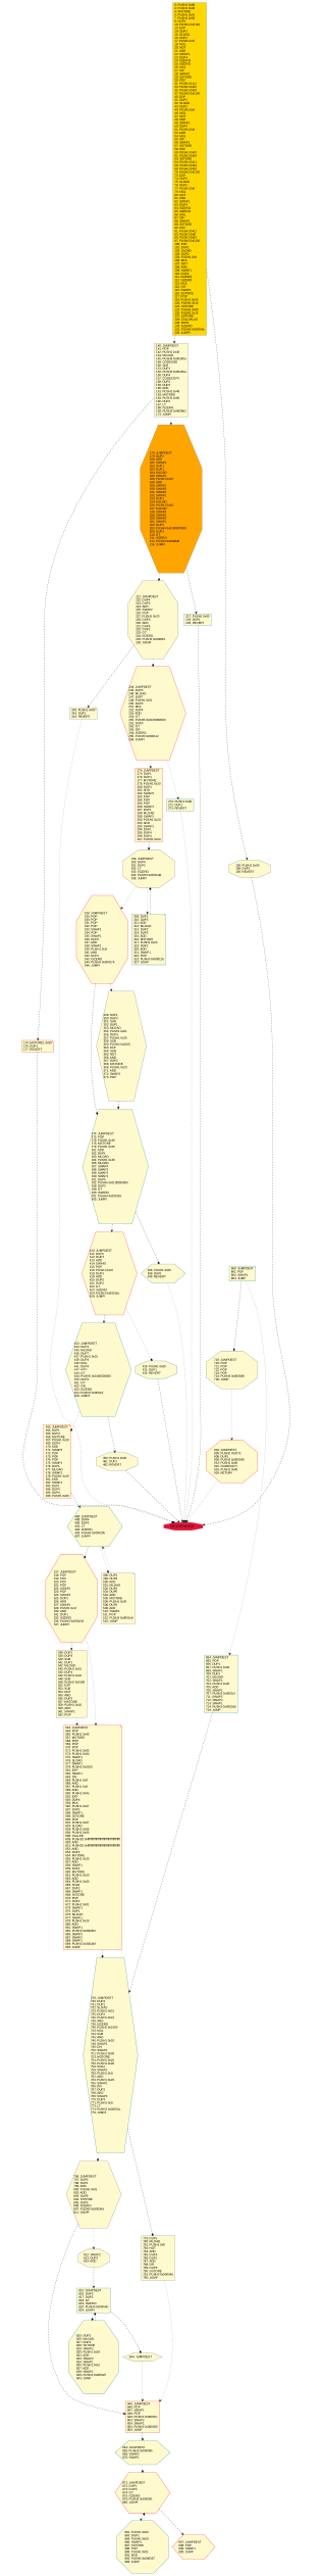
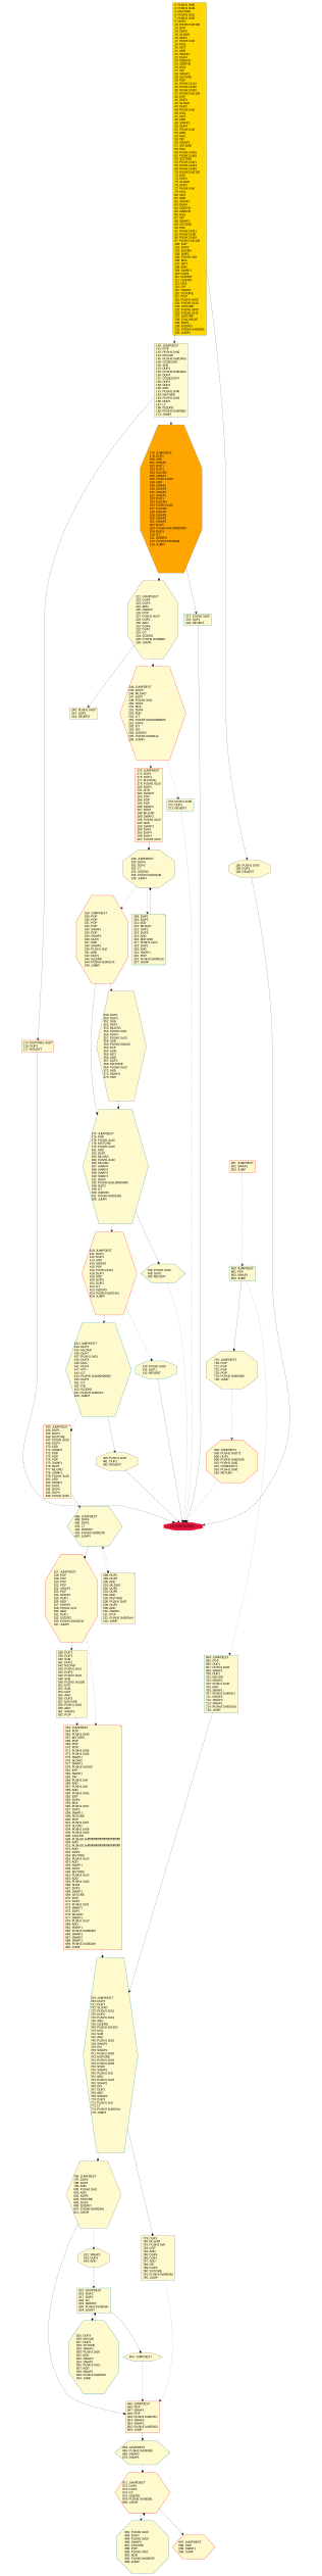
  digraph {
    rankdir=UD
    node [color=gray40 fillcolor=lemonchiffon fontcolor=black fontname=arial shape=octagon style=filled]
    edge [arrowhead=vee style=dashed]
    n1 [color=teal label="488: JUMPDEST\l489: DUP4\l490: DUP2\l491: LT\l492: ISZERO\l493: PUSH3 0x000205\l497: JUMPI\l" shape=hexagon]
    n2 [color=red label="517: JUMPDEST\l518: POP\l519: POP\l520: POP\l521: POP\l522: SWAP1\l523: POP\l524: SWAP1\l525: DUP2\l526: ADD\l527: SWAP1\l528: PUSH1 0x1f\l530: AND\l531: DUP1\l532: ISZERO\l533: PUSH3 0x000233\l537: JUMPI\l"]
    n3 [label="498: DUP1\l499: DUP3\l500: ADD\l501: MLOAD\l502: DUP2\l503: DUP5\l504: ADD\l505: MSTORE\l506: PUSH1 0x20\l508: DUP2\l509: ADD\l510: SWAP1\l511: POP\l512: PUSH3 0x0001e8\l516: JUMP\l" shape=note]
    n4 [label="538: DUP1\l539: DUP3\l540: SUB\l541: DUP1\l542: MLOAD\l543: PUSH1 0x01\l545: DUP4\l546: PUSH1 0x20\l548: SUB\l549: PUSH2 0x0100\l552: EXP\l553: SUB\l554: NOT\l555: AND\l556: DUP2\l557: MSTORE\l558: PUSH1 0x20\l560: ADD\l561: SWAP2\l562: POP\l" shape=box]
    n5 [color=red label="563: JUMPDEST\l564: POP\l565: PUSH1 0x40\l567: MSTORE\l568: POP\l569: POP\l570: POP\l571: PUSH1 0x05\l573: PUSH1 0x00\l575: SWAP1\l576: SLOAD\l577: SWAP1\l578: PUSH2 0x0100\l581: EXP\l582: SWAP1\l583: DIV\l584: PUSH1 0xff\l586: AND\l587: PUSH1 0xff\l589: AND\l590: PUSH1 0x0a\l592: EXP\l593: DUP4\l594: MUL\l595: PUSH1 0x07\l597: DUP2\l598: SWAP1\l599: SSTORE\l600: POP\l601: PUSH1 0x07\l603: SLOAD\l604: PUSH1 0x09\l606: PUSH1 0x00\l608: CALLER\l609: PUSH20 0xffffffffffffffffffffffffffffffffffffffff\l630: AND\l631: PUSH20 0xffffffffffffffffffffffffffffffffffffffff\l652: AND\l653: DUP2\l654: MSTORE\l655: PUSH1 0x20\l657: ADD\l658: SWAP1\l659: DUP2\l660: MSTORE\l661: PUSH1 0x20\l663: ADD\l664: PUSH1 0x00\l666: SHA3\l667: DUP2\l668: SWAP1\l669: SSTORE\l670: POP\l671: DUP2\l672: PUSH1 0x01\l674: SWAP1\l675: DUP1\l676: MLOAD\l677: SWAP1\l678: PUSH1 0x20\l680: ADD\l681: SWAP1\l682: PUSH3 0x0002b6\l686: SWAP3\l687: SWAP2\l688: SWAP1\l689: PUSH3 0x0002d9\l693: JUMP\l" shape=note]
    n6 [label="844: JUMPDEST\l" shape=hexagon]
    n7 [color=red label="845: JUMPDEST\l846: POP\l847: SWAP1\l848: POP\l849: PUSH3 0x00035c\l853: SWAP2\l854: SWAP1\l855: PUSH3 0x000360\l859: JUMP\l" shape=box]
    n8 [color=teal label="864: JUMPDEST\l865: PUSH3 0x000385\l869: SWAP2\l870: SWAP1\l" shape=hexagon]
    n9 [label="719: JUMPDEST\l720: POP\l721: POP\l722: POP\l723: POP\l724: PUSH3 0x000388\l728: JUMP\l"]
    n10 [color=red label="904: JUMPDEST\l905: PUSH2 0x2072\l908: DUP1\l909: PUSH3 0x000398\l913: PUSH1 0x00\l915: CODECOPY\l916: PUSH1 0x00\l918: RETURN\l"]
    n11 [color=red fillcolor=crimson label="919: EXIT BLOCK\l"]
    n12 [color=teal label="825: DUP3\l826: MLOAD\l827: DUP3\l828: SSTORE\l829: SWAP2\l830: PUSH1 0x20\l832: ADD\l833: SWAP2\l834: SWAP1\l835: PUSH1 0x01\l837: ADD\l838: SWAP1\l839: PUSH3 0x00032f\l843: JUMP\l"]
    n13 [color=teal label="815: JUMPDEST\l816: DUP3\l817: DUP2\l818: GT\l819: ISZERO\l820: PUSH3 0x00034c\l824: JUMPI\l" shape=box]
    n14 [color=teal label="881: PUSH1 0x00\l883: DUP2\l884: PUSH1 0x00\l886: SWAP1\l887: SSTORE\l888: POP\l889: PUSH1 0x01\l891: ADD\l892: PUSH3 0x000367\l896: JUMP\l"]
    n15 [color=red label="871: JUMPDEST\l872: DUP1\l873: DUP3\l874: GT\l875: ISZERO\l876: PUSH3 0x000381\l880: JUMPI\l" shape=hexagon]
    n16 [color=red label="897: JUMPDEST\l898: POP\l899: SWAP1\l900: JUMP\l" shape=hexagon]
    n17 [color=teal label="729: JUMPDEST\l730: DUP3\l731: DUP1\l732: SLOAD\l733: PUSH1 0x01\l735: DUP2\l736: PUSH1 0x01\l738: AND\l739: ISZERO\l740: PUSH2 0x0100\l743: MUL\l744: SUB\l745: AND\l746: PUSH1 0x02\l748: SWAP1\l749: DIV\l750: SWAP1\l751: PUSH1 0x00\l753: MSTORE\l754: PUSH1 0x20\l756: PUSH1 0x00\l758: SHA3\l759: SWAP1\l760: PUSH1 0x1f\l762: ADD\l763: PUSH1 0x20\l765: SWAP1\l766: DIV\l767: DUP2\l768: ADD\l769: SWAP3\l770: DUP3\l771: PUSH1 0x1f\l773: LT\l774: PUSH3 0x00031c\l778: JUMPI\l" shape=hexagon]
    n18 [color=red label="328: JUMPDEST\l329: POP\l330: POP\l331: POP\l332: POP\l333: SWAP1\l334: POP\l335: SWAP1\l336: DUP2\l337: ADD\l338: SWAP1\l339: PUSH1 0x1f\l341: AND\l342: DUP1\l343: ISZERO\l344: PUSH3 0x000176\l348: JUMPI\l"]
    n19 [label="349: DUP1\l350: DUP3\l351: SUB\l352: DUP1\l353: MLOAD\l354: PUSH1 0x01\l356: DUP4\l357: PUSH1 0x20\l359: SUB\l360: PUSH2 0x0100\l363: EXP\l364: SUB\l365: NOT\l366: AND\l367: DUP2\l368: MSTORE\l369: PUSH1 0x20\l371: ADD\l372: SWAP2\l373: POP\l" shape=hexagon]
    n20 [color=teal label="374: JUMPDEST\l375: POP\l376: PUSH1 0x40\l378: MSTORE\l379: PUSH1 0x20\l381: ADD\l382: DUP1\l383: MLOAD\l384: PUSH1 0x40\l386: MLOAD\l387: SWAP4\l388: SWAP3\l389: SWAP2\l390: SWAP1\l391: DUP5\l392: PUSH5 0x0100000000\l398: DUP3\l399: GT\l400: ISZERO\l401: PUSH3 0x00019a\l405: JUMPI\l" shape=hexagon]
    n21 [color=red label="410: JUMPDEST\l411: DUP4\l412: DUP3\l413: ADD\l414: SWAP2\l415: POP\l416: PUSH1 0x20\l418: DUP3\l419: ADD\l420: DUP6\l421: DUP2\l422: GT\l423: ISZERO\l424: PUSH3 0x0001b1\l428: JUMPI\l" shape=hexagon]
    n22 [color=teal label="406: PUSH1 0x00\l408: DUP1\l409: REVERT\l" shape=hexagon]
    n23 [color=teal label="694: JUMPDEST\l695: POP\l696: DUP1\l697: PUSH1 0x03\l699: SWAP1\l700: DUP1\l701: MLOAD\l702: SWAP1\l703: PUSH1 0x20\l705: ADD\l706: SWAP1\l707: PUSH3 0x0002cf\l711: SWAP3\l712: SWAP2\l713: SWAP1\l714: PUSH3 0x0002d9\l718: JUMP\l" shape=box]
    n24 [label="796: JUMPDEST\l797: DUP3\l798: DUP1\l799: ADD\l800: PUSH1 0x01\l802: ADD\l803: DUP6\l804: SSTORE\l805: DUP3\l806: ISZERO\l807: PUSH3 0x00034d\l811: JUMPI\l" shape=hexagon]
    n25 [label="779: DUP1\l780: MLOAD\l781: PUSH1 0xff\l783: NOT\l784: AND\l785: DUP4\l786: DUP1\l787: ADD\l788: OR\l789: DUP6\l790: SSTORE\l791: PUSH3 0x00034d\l795: JUMP\l" shape=box]
    n26 [color=teal label="429: PUSH1 0x00\l431: DUP1\l432: REVERT\l"]
    n27 [color=teal label="860: JUMPDEST\l861: POP\l862: SWAP1\l863: JUMP\l" shape=box]
    n28 [color=red label="174: MSTORE1 0x00\l176: DUP1\l177: REVERT\l" shape=note]
    n29 [label="240: PUSH1 0x00\l242: DUP1\l243: REVERT\l" shape=note]
+   n30 [color=red label="901: JUMPDEST\l902: SWAP1\l903: JUMP\l" shape=box]
    n31 [label="140: JUMPDEST\l141: POP\l142: PUSH1 0x40\l144: MLOAD\l145: PUSH3 0x00240a\l149: CODESIZE\l150: SUB\l151: DUP1\l152: PUSH3 0x00240a\l156: DUP4\l157: CODECOPY\l158: DUP2\l159: DUP2\l160: ADD\l161: PUSH1 0x40\l163: MSTORE\l164: PUSH1 0x60\l166: DUP2\l167: LT\l168: ISZERO\l169: PUSH3 0x0000b2\l173: JUMPI\l" shape=box]
    n32 [fillcolor=orange label="178: JUMPDEST\l179: DUP2\l180: ADD\l181: SWAP1\l182: DUP1\l183: DUP1\l184: MLOAD\l185: SWAP1\l186: PUSH1 0x20\l188: ADD\l189: SWAP1\l190: SWAP3\l191: SWAP2\l192: SWAP1\l193: DUP1\l194: MLOAD\l195: PUSH1 0x40\l197: MLOAD\l198: SWAP4\l199: SWAP3\l200: SWAP2\l201: SWAP1\l202: DUP5\l203: PUSH5 0x0100000000\l209: DUP3\l210: GT\l211: ISZERO\l212: PUSH3 0x0000dd\l216: JUMPI\l"]
    n33 [label="221: JUMPDEST\l222: DUP4\l223: DUP3\l224: ADD\l225: SWAP2\l226: POP\l227: PUSH1 0x20\l229: DUP3\l230: ADD\l231: DUP6\l232: DUP2\l233: GT\l234: ISZERO\l235: PUSH3 0x0000f4\l239: JUMPI\l"]
    n34 [color=teal label="217: PUSH1 0x00\l219: DUP1\l220: REVERT\l" shape=box]
    n35 [color=red label="244: JUMPDEST\l245: DUP3\l246: MLOAD\l247: DUP7\l248: PUSH1 0x01\l250: DUP3\l251: MUL\l252: DUP4\l253: ADD\l254: GT\l255: PUSH5 0x0100000000\l261: DUP3\l262: GT\l263: OR\l264: ISZERO\l265: PUSH3 0x000112\l269: JUMPI\l" shape=hexagon]
    n36 [label="812: SWAP2\l813: DUP3\l814: ADD\l"]
    n37 [color=teal label="433: JUMPDEST\l434: DUP3\l435: MLOAD\l436: DUP7\l437: PUSH1 0x01\l439: DUP3\l440: MUL\l441: DUP4\l442: ADD\l443: GT\l444: PUSH5 0x0100000000\l450: DUP3\l451: GT\l452: OR\l453: ISZERO\l454: PUSH3 0x0001cf\l458: JUMPI\l" shape=hexagon]
    n38 [color=teal label="270: PUSH1 0x00\l272: DUP1\l273: REVERT\l" shape=box]
    n39 [color=red label="274: JUMPDEST\l275: DUP1\l276: DUP4\l277: MSTORE\l278: PUSH1 0x20\l280: DUP4\l281: ADD\l282: SWAP3\l283: POP\l284: POP\l285: POP\l286: SWAP1\l287: DUP1\l288: MLOAD\l289: SWAP1\l290: PUSH1 0x20\l292: ADD\l293: SWAP1\l294: DUP1\l295: DUP4\l296: DUP4\l297: PUSH1 0x00\l" shape=box]
    n40 [label="299: JUMPDEST\l300: DUP4\l301: DUP2\l302: LT\l303: ISZERO\l304: PUSH3 0x000148\l308: JUMPI\l"]
    n41 [color=red label="463: JUMPDEST\l464: DUP1\l465: DUP4\l466: MSTORE\l467: PUSH1 0x20\l469: DUP4\l470: ADD\l471: SWAP3\l472: POP\l473: POP\l474: POP\l475: SWAP1\l476: DUP1\l477: MLOAD\l478: SWAP1\l479: PUSH1 0x20\l481: ADD\l482: SWAP1\l483: DUP1\l484: DUP4\l485: DUP4\l486: PUSH1 0x00\l" shape=note]
    n42 [color=teal label="309: DUP1\l310: DUP3\l311: ADD\l312: MLOAD\l313: DUP2\l314: DUP5\l315: ADD\l316: MSTORE\l317: PUSH1 0x20\l319: DUP2\l320: ADD\l321: SWAP1\l322: POP\l323: PUSH3 0x00012b\l327: JUMP\l" shape=note]
    n43 [label="136: PUSH1 0x00\l138: DUP1\l139: REVERT\l"]
    n44 [label="459: PUSH1 0x00\l461: DUP1\l462: REVERT\l"]
    n45 [fillcolor=gold label="0: PUSH1 0x80\l2: PUSH1 0x40\l4: MSTORE\l5: PUSH1 0x01\l7: PUSH1 0x00\l9: DUP1\l10: PUSH2 0x0100\l13: EXP\l14: DUP2\l15: SLOAD\l16: DUP2\l17: PUSH1 0xff\l19: MUL\l20: NOT\l21: AND\l22: SWAP1\l23: DUP4\l24: ISZERO\l25: ISZERO\l26: MUL\l27: OR\l28: SWAP1\l29: SSTORE\l30: POP\l31: PUSH1 0x12\l33: PUSH1 0x05\l35: PUSH1 0x00\l37: PUSH2 0x0100\l40: EXP\l41: DUP2\l42: SLOAD\l43: DUP2\l44: PUSH1 0xff\l46: MUL\l47: NOT\l48: AND\l49: SWAP1\l50: DUP4\l51: PUSH1 0xff\l53: AND\l54: MUL\l55: OR\l56: SWAP1\l57: SSTORE\l58: POP\l59: PUSH1 0x00\l61: PUSH1 0x08\l63: SSTORE\l64: PUSH1 0x01\l66: PUSH1 0x0d\l68: PUSH1 0x00\l70: PUSH2 0x0100\l73: EXP\l74: DUP2\l75: SLOAD\l76: DUP2\l77: PUSH1 0xff\l79: MUL\l80: NOT\l81: AND\l82: SWAP1\l83: DUP4\l84: ISZERO\l85: ISZERO\l86: MUL\l87: OR\l88: SWAP1\l89: SSTORE\l90: POP\l91: PUSH1 0x01\l93: PUSH1 0x0f\l95: PUSH1 0x00\l97: PUSH2 0x0100\l100: EXP\l101: DUP2\l102: SLOAD\l103: DUP2\l104: PUSH1 0xff\l106: MUL\l107: NOT\l108: AND\l109: SWAP1\l110: DUP4\l111: ISZERO\l112: ISZERO\l113: MUL\l114: OR\l115: SWAP1\l116: SSTORE\l117: POP\l118: PUSH1 0x00\l120: PUSH1 0x10\l122: SSTORE\l123: PUSH1 0x00\l125: PUSH1 0x16\l127: SSTORE\l128: CALLVALUE\l129: DUP1\l130: ISZERO\l131: PUSH3 0x00008c\l135: JUMPI\l" shape=box]
    n1 -> n2 [arrowhead=diamond]
    n1 -> n3 [arrowhead=diamond style=dotted]
    n2 -> n4
    n2 -> n5 [style=dotted]
    n3 -> n1 [style=dotted]
    n4 -> n5 [style=dotted]
    n5 -> n17 [arrowhead=diamond]
    n6 -> n7 [style=dotted]
    n7 -> n8 [arrowhead=diamond]
    n8 -> n15 [arrowhead=diamond style=dotted]
    n9 -> n10 [style=dotted]
    n10 -> n11 [arrowhead=diamond style=dotted]
    n12 -> n13 [arrowhead=diamond]
    n13 -> n6 [arrowhead=diamond]
    n13 -> n12 [arrowhead=diamond style=dotted]
    n14 -> n15 [arrowhead=diamond style=dotted]
    n15 -> n14 [style=dotted]
    n15 -> n16
    n17 -> n24 [arrowhead=diamond style=dotted]
    n17 -> n25 [arrowhead=diamond]
    n18 -> n19
    n18 -> n20 [arrowhead=diamond]
    n19 -> n20 [arrowhead=diamond]
    n20 -> n21
    n20 -> n22 [arrowhead=diamond]
    n21 -> n26 [arrowhead=diamond style=dotted]
    n21 -> n37
    n22 -> n11 [style=dotted]
    n23 -> n17
    n24 -> n7 [arrowhead=diamond]
    n24 -> n36 [style=dotted]
    n25 -> n7 [style=dotted]
    n26 -> n11 [arrowhead=diamond]
    n27 -> n9 [arrowhead=diamond]
    n27 -> n23 [style=dotted]
    n28 -> n11 [arrowhead=diamond]
-   n29 -> n11 [arrowhead=diamond style=dotted]
+   n30 -> n27 [style=dotted]
    n31 -> n28
    n31 -> n32 [style=dotted]
    n32 -> n33 [arrowhead=diamond style=dotted]
    n32 -> n34
    n33 -> n29
    n33 -> n35 [arrowhead=diamond style=dotted]
    n34 -> n11 [arrowhead=diamond]
    n35 -> n38 [style=dotted]
    n35 -> n39 [style=dotted]
    n36 -> n13
    n37 -> n41 [arrowhead=diamond style=dotted]
    n37 -> n44
    n38 -> n11 [style=dotted]
    n39 -> n40 [arrowhead=diamond]
    n40 -> n18 [style=dotted]
    n40 -> n42 [style=dotted]
    n41 -> n1
    n42 -> n40 [arrowhead=diamond]
    n43 -> n11
    n44 -> n11
    n45 -> n31
    n45 -> n43
  }
